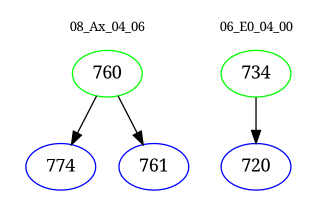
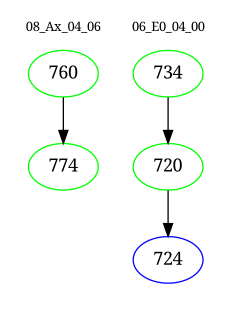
  digraph {
    fontname="Noto Serif"
    node [color=green fontname="Noto Serif"]
    edge [color=black fontname="Noto Serif"]
    n1 [label=760]
-   n2 [color=blue label=774]
-   n3 [color=blue label=761]
-   n4 [color=blue label=720]
+   n2 [label=774]
+   n4 [label=720]
+   n5 [color=blue label=724]
    n6 [label=734]
    subgraph cluster_1 {
      color=white
      fontsize=10
      label="08_Ax_04_06"
      n1
      n2
-     n3
    }
    subgraph cluster_2 {
      color=white
      fontsize=10
      label="06_E0_04_00"
      n4
+     n5
      n6
    }
    n1 -> n2
-   n1 -> n3
+   n4 -> n5
    n6 -> n4
  }
